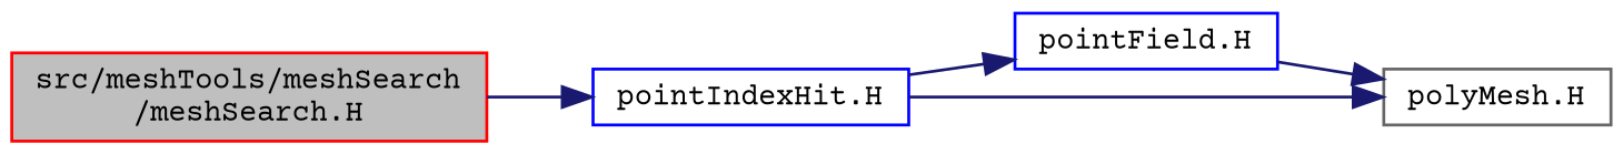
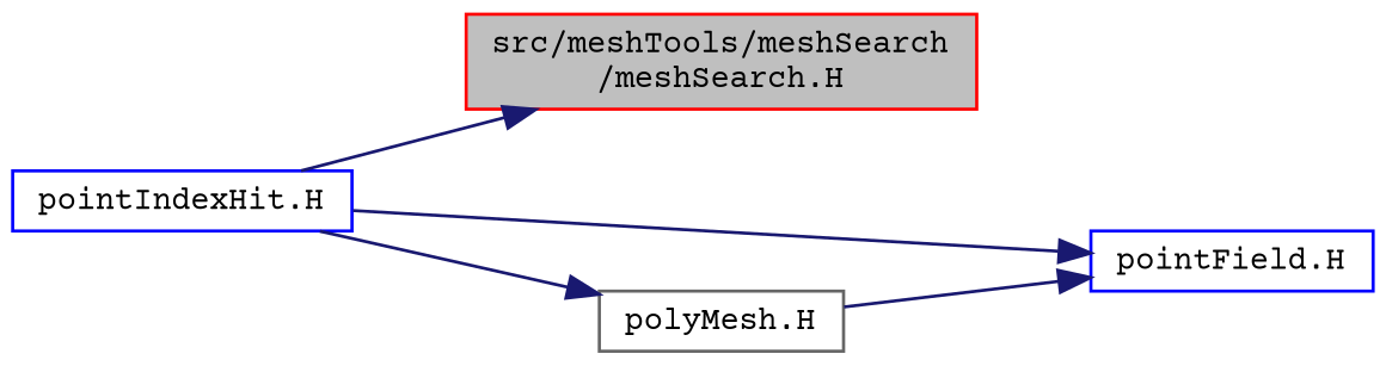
  digraph {
    fontname="Courier Prime"
    rankdir=LR
    node [color=blue fontname="Courier Prime" fontsize=10 shape=record]
    edge [color=midnightblue fontname="Courier Prime" fontsize=10 labelfontname=FreeSans labelfontsize=10 style=solid]
    n1 [color=red fillcolor=grey75 fontcolor=black height=0.2 label="src/meshTools/meshSearch\l/meshSearch.H" style=filled width=0.4]
    n2 [height=0.2 label="pointIndexHit.H" width=0.4]
    n3 [height=0.2 label="pointField.H" width=0.4]
    n4 [color=gray40 height=0.2 label="polyMesh.H" width=0.4]
-   n1 -> n2
+   n2 -> n1
    n2 -> n3
    n2 -> n4
-   n3 -> n4
+   n4 -> n3
  }
